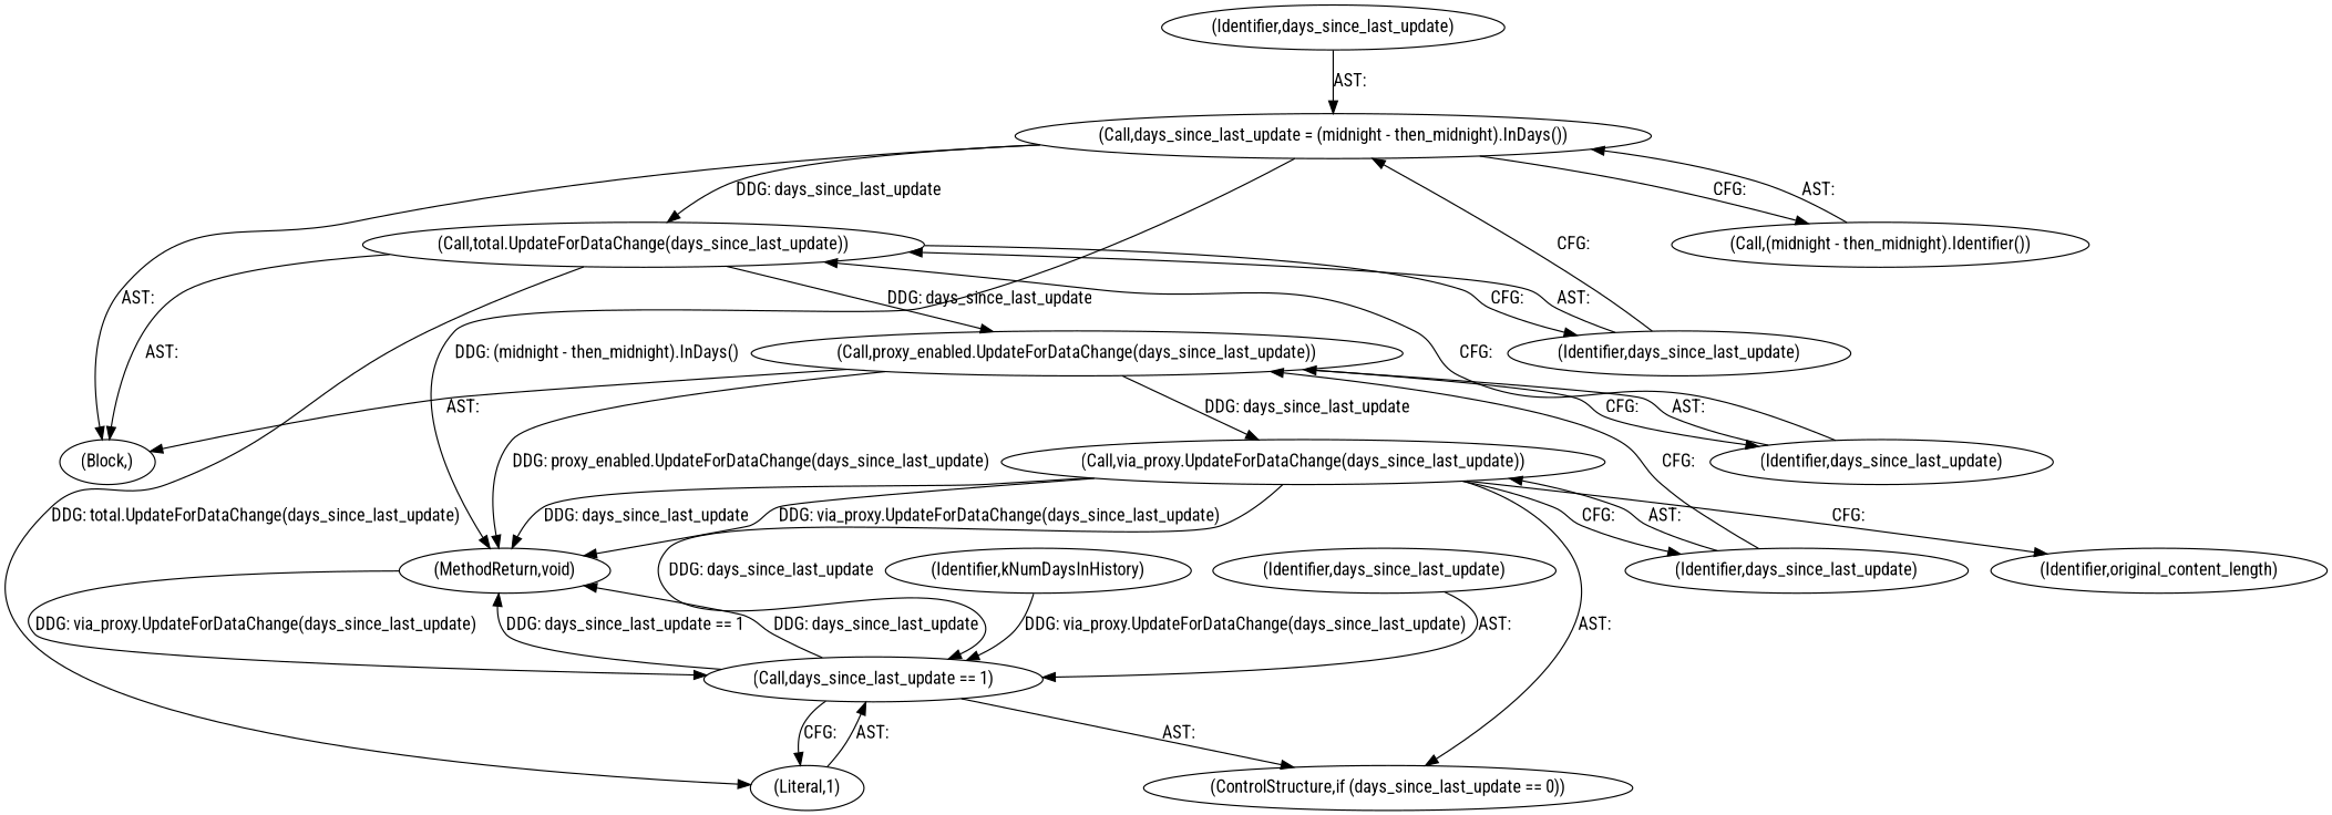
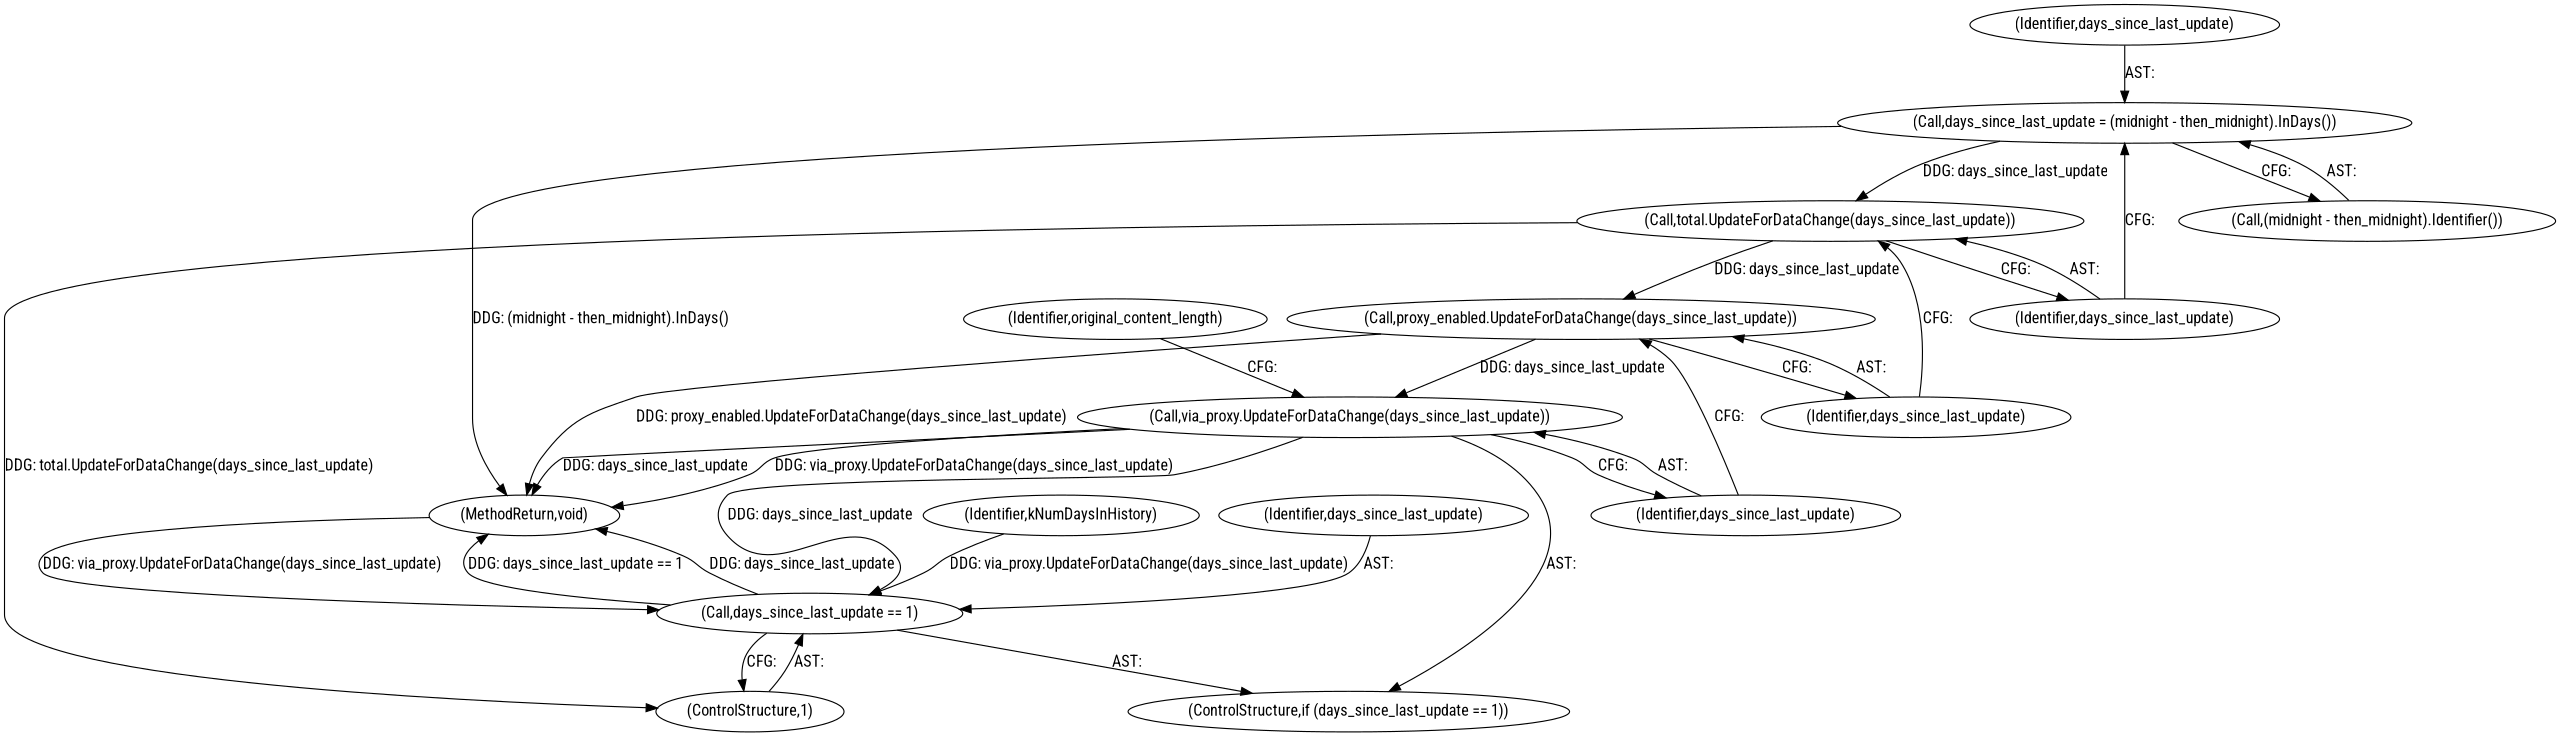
  digraph {
    fontname="Roboto Condensed"
    node [fontname="Roboto Condensed"]
    edge [fontname="Roboto Condensed"]
    n1 [label="(Call,days_since_last_update = (midnight - then_midnight).InDays())"]
    n2 [label="(Call,total.UpdateForDataChange(days_since_last_update))"]
    n3 [label="(Call,(midnight - then_midnight).Identifier())"]
    n4 [label="(MethodReturn,void)"]
-   n5 [label="(Block,)"]
    n6 [label="(Call,proxy_enabled.UpdateForDataChange(days_since_last_update))"]
    n7 [label="(Identifier,days_since_last_update)"]
-   n8 [label="(Literal,1)"]
+   n8 [label="(ControlStructure,1)"]
    n9 [label="(Call,days_since_last_update == 1)"]
    n10 [label="(Call,via_proxy.UpdateForDataChange(days_since_last_update))"]
    n11 [label="(Identifier,days_since_last_update)"]
    n12 [label="(Identifier,days_since_last_update)"]
-   n13 [label="(ControlStructure,if (days_since_last_update == 0))"]
+   n13 [label="(ControlStructure,if (days_since_last_update == 1))"]
    n14 [label="(Identifier,days_since_last_update)"]
    n15 [label="(Identifier,kNumDaysInHistory)"]
    n16 [label="(Identifier,days_since_last_update)"]
    n17 [label="(Identifier,original_content_length)"]
    n1 -> n2 [label="DDG: days_since_last_update"]
    n1 -> n3 [label="CFG: "]
    n1 -> n4 [label="DDG: (midnight - then_midnight).InDays()"]
-   n1 -> n5 [label="AST: "]
-   n2 -> n5 [label="AST: "]
    n2 -> n6 [label="DDG: days_since_last_update"]
    n2 -> n7 [label="CFG: "]
    n2 -> n8 [label="DDG: total.UpdateForDataChange(days_since_last_update)"]
    n3 -> n1 [label="AST: "]
    n4 -> n9 [label="DDG: via_proxy.UpdateForDataChange(days_since_last_update)"]
    n6 -> n4 [label="DDG: proxy_enabled.UpdateForDataChange(days_since_last_update)"]
-   n6 -> n5 [label="AST: "]
    n6 -> n10 [label="DDG: days_since_last_update"]
    n6 -> n11 [label="CFG: "]
    n7 -> n1 [label="CFG: "]
    n7 -> n2 [label="AST: "]
    n8 -> n9 [label="AST: "]
    n9 -> n4 [label="DDG: days_since_last_update == 1"]
    n9 -> n4 [label="DDG: days_since_last_update"]
    n9 -> n8 [label="CFG: "]
    n9 -> n13 [label="AST: "]
    n10 -> n4 [label="DDG: days_since_last_update"]
    n10 -> n4 [label="DDG: via_proxy.UpdateForDataChange(days_since_last_update)"]
    n10 -> n9 [label="DDG: days_since_last_update"]
    n10 -> n12 [label="CFG: "]
    n10 -> n13 [label="AST: "]
    n11 -> n2 [label="CFG: "]
    n11 -> n6 [label="AST: "]
    n12 -> n6 [label="CFG: "]
    n12 -> n10 [label="AST: "]
    n14 -> n1 [label="AST: "]
    n15 -> n9 [label="DDG: via_proxy.UpdateForDataChange(days_since_last_update)"]
    n16 -> n9 [label="AST: "]
-   n10 -> n17 [label="CFG: "]
+   n17 -> n10 [label="CFG: "]
  }
